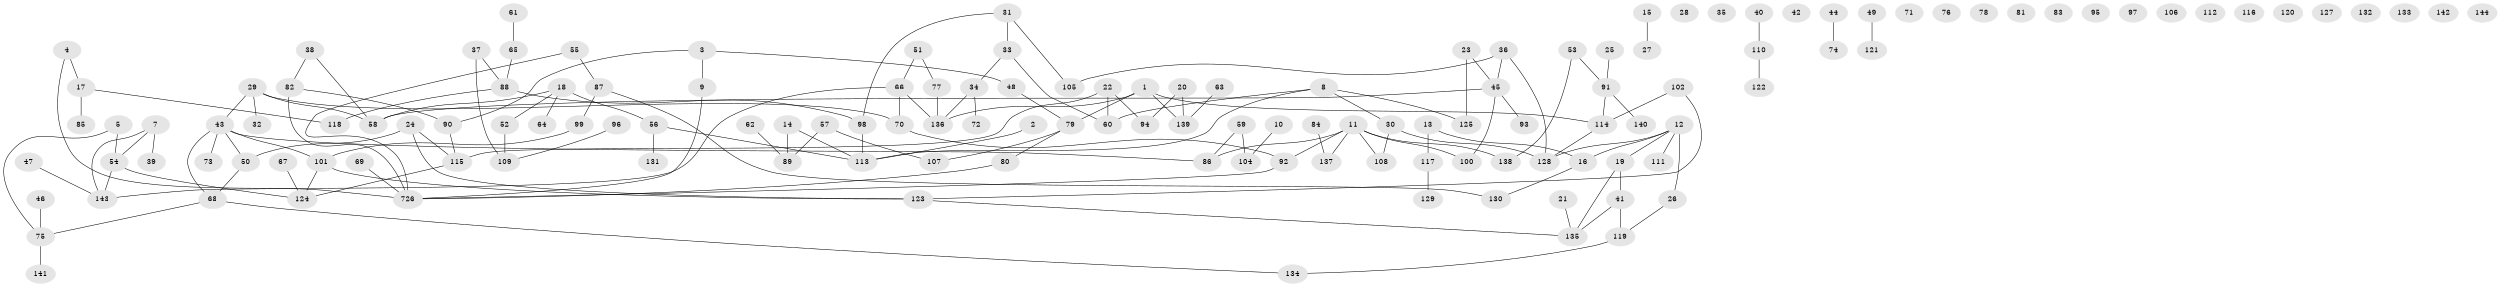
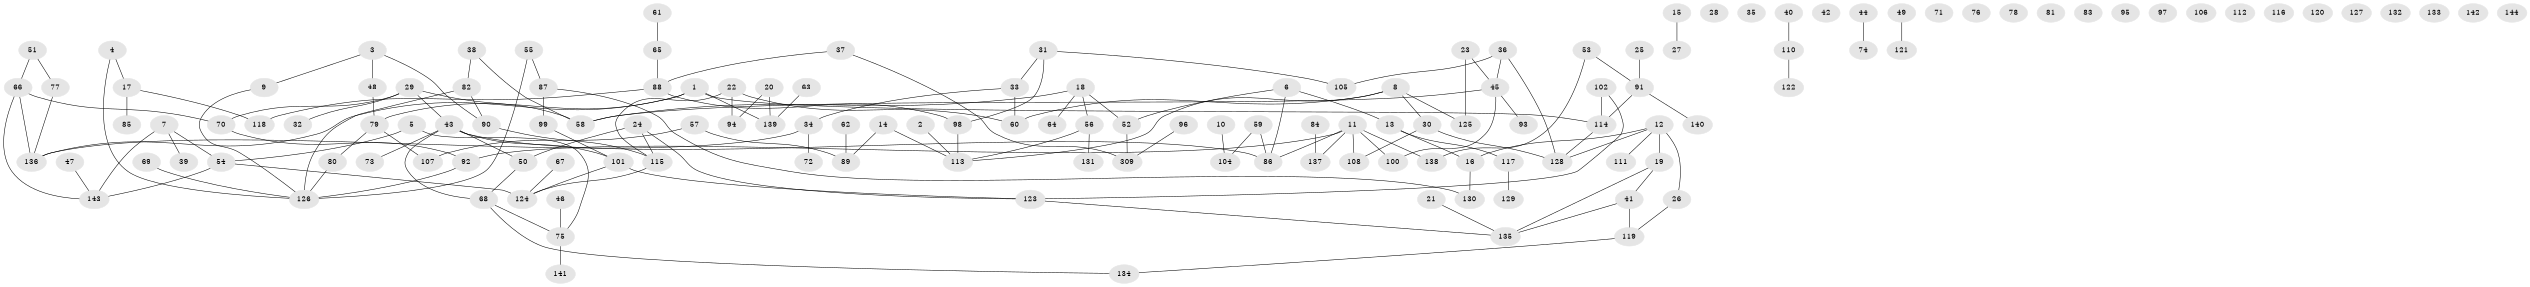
  graph {
    node [color=gray90 style=filled]
    1
    79
    114
    136
    139
    80
    107
    128
    2
    113
    3
    9
    48
    90
-   126 [label=726]
+   126
    115
    4
    17
    85
    118
    5
    54
    75
    143
    124
    141
+   6
    13
    52
    86
    16
    117
-   109
+   109 [label=309]
    7
    39
    8
    30
    60
    125
    108
    10
    104
    11
    92
    100
    137
    138
    12
    19
    26
    111
    130
    41
    135
    119
    129
    14
    89
    15
    27
    18
    56
    58
    64
    131
    20
    94
    21
    22
    23
    45
    93
    24
    50
    123
    68
    25
    91
    140
    134
    28
    29
    32
    43
    70
    73
    101
    31
    33
    98
    105
    34
    72
    35
    36
    37
    88
    38
    82
    40
    110
    122
    42
    44
    74
    46
    47
    49
    121
    51
    66
    77
    53
    55
    87
    99
    57
    59
    61
    65
    62
    63
    67
    69
    71
    76
    78
    81
    83
    84
    95
    96
    97
    102
    106
    112
    116
    120
    127
    132
    133
    142
    144
    1 -- 79
    1 -- 114
    1 -- 136
    1 -- 139
    79 -- 80
    79 -- 107
    114 -- 128
    80 -- 126
    2 -- 113
    3 -- 9
    3 -- 48
    3 -- 90
    9 -- 126
    48 -- 79
    90 -- 115
    115 -- 124
    4 -- 126
    4 -- 17
    17 -- 85
    17 -- 118
    5 -- 54
    5 -- 75
    54 -- 143
    54 -- 124
    75 -- 141
+   6 -- 13
+   6 -- 52
+   6 -- 86
    13 -- 16
    13 -- 117
    52 -- 109
    16 -- 130
    117 -- 129
    7 -- 54
    7 -- 143
    7 -- 39
    8 -- 113
    8 -- 30
    8 -- 60
    8 -- 125
    30 -- 128
    30 -- 108
    10 -- 104
    11 -- 86
    11 -- 108
    11 -- 92
    11 -- 100
    11 -- 137
    11 -- 138
    92 -- 126
    12 -- 128
    12 -- 16
    12 -- 19
    12 -- 26
    12 -- 111
    19 -- 41
    19 -- 135
    26 -- 119
    41 -- 135
    41 -- 119
    119 -- 134
    14 -- 113
    14 -- 89
    15 -- 27
    18 -- 52
    18 -- 56
    18 -- 58
    18 -- 64
    56 -- 113
    56 -- 131
    20 -- 139
    20 -- 94
    21 -- 135
    22 -- 115
    22 -- 60
    22 -- 94
    23 -- 125
    23 -- 45
    45 -- 100
    45 -- 58
    45 -- 93
    24 -- 115
    24 -- 50
    24 -- 123
    50 -- 68
    123 -- 135
    68 -- 75
    68 -- 134
    25 -- 91
    91 -- 114
    91 -- 140
    29 -- 58
    29 -- 32
    29 -- 43
    29 -- 70
    43 -- 86
    43 -- 50
    43 -- 68
    43 -- 73
    43 -- 101
    70 -- 92
    101 -- 124
    101 -- 123
    31 -- 33
    31 -- 98
    31 -- 105
    33 -- 60
    33 -- 34
    98 -- 113
    34 -- 136
    34 -- 72
    36 -- 128
    36 -- 45
    36 -- 105
    37 -- 109
    37 -- 88
    88 -- 118
    88 -- 98
    38 -- 58
    38 -- 82
    82 -- 90
    82 -- 126
    40 -- 110
    110 -- 122
    44 -- 74
    46 -- 75
    47 -- 143
    49 -- 121
    51 -- 66
    51 -- 77
    66 -- 136
    66 -- 143
    66 -- 70
    77 -- 136
    53 -- 138
    53 -- 91
    55 -- 126
    55 -- 87
    87 -- 130
    87 -- 99
    99 -- 101
    57 -- 107
    57 -- 89
    59 -- 86
    59 -- 104
    61 -- 65
    65 -- 88
    62 -- 89
    63 -- 139
    67 -- 124
    69 -- 126
    84 -- 137
    96 -- 109
    102 -- 114
    102 -- 123
  }
